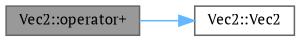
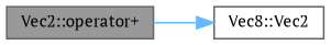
  digraph {
    rankdir=LR
    fontname="PT Serif"
    node [fontname="PT Serif" fontsize=10 shape=box style=filled]
    n1 [color=gray40 fillcolor=grey60 fontcolor=black height=0.2 label="Vec2::operator+" width=0.4]
-   n2 [color=grey40 fillcolor=white height=0.2 label="Vec2::Vec2" width=0.4]
+   n2 [color=grey40 fillcolor=white height=0.2 label="Vec8::Vec2" width=0.4]
    n1 -> n2 [color=steelblue1 fontname="PT Serif" fontsize=10 labelfontname=Helvetica labelfontsize=10 style=solid]
  }
